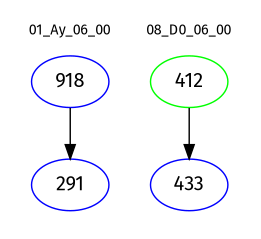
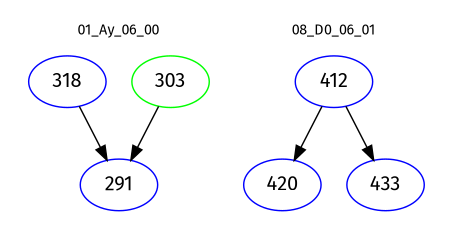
  digraph {
    fontname="Fira Sans"
    node [color=blue fontname="Fira Sans"]
    edge [color=black fontname="Fira Sans"]
+   n1 [color=green label=303]
    n2 [label=291]
-   n3 [label=918]
-   n4 [color=green label=412]
+   n3 [label=318]
+   n4 [label=412]
+   n5 [label=420]
    n6 [label=433]
    subgraph cluster_1 {
      color=white
      fontsize=10
      label="01_Ay_06_00"
+     n1
      n2
      n3
    }
    subgraph cluster_2 {
      color=white
      fontsize=10
-     label="08_D0_06_00"
+     label="08_D0_06_01"
      n4
+     n5
      n6
    }
+   n1 -> n2
    n3 -> n2
+   n4 -> n5
    n4 -> n6
  }
